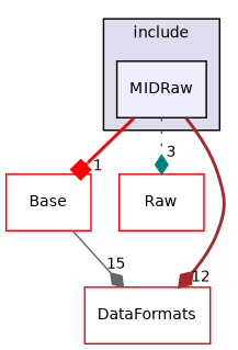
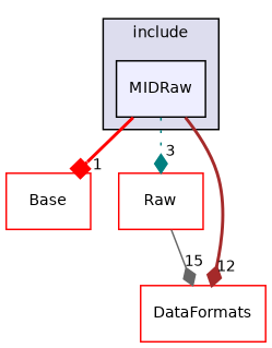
  digraph {
    compound=true
    node [fontname=Helvetica fontsize=10 shape=box color=red]
    edge [labeldistance=1.5 labelfontname=Helvetica labelfontsize=10 style=bold arrowhead=diamond]
    n1 [fillcolor="#eeeeff" label=MIDRaw pencolor=black style=filled color=""]
    n2 [label=Base]
    n3 [label=Raw]
    n4 [label=DataFormats]
    subgraph cluster_1 {
      bgcolor="#ddddee"
      fontname=Helvetica
      fontsize=10
      label=include
      pencolor=black
      n1
    }
    n1 -> n2 [headlabel=1 color=red arrowhead=box]
    n1 -> n3 [headlabel=3 color=teal style=dotted]
    n1 -> n4 [headlabel=12 color=brown]
-   n2 -> n4 [headlabel=15 color=gray40 style=solid]
+   n3 -> n4 [headlabel=15 color=gray40 style=solid]
  }
